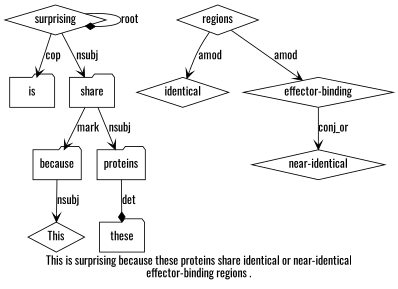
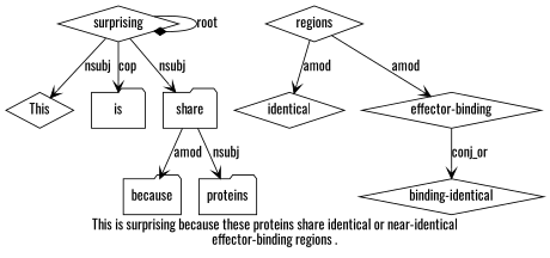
  digraph {
    fontname=Oswald
    label="This is surprising because these proteins share identical or near-identical\neffector-binding regions ."
    node [fillcolor=white fontname=Oswald shape=diamond style=filled]
    edge [arrowhead=vee fontname=Oswald]
    n1 [label=surprising]
    n2 [label=This]
    n3 [label=is shape=folder]
    n4 [label=share shape=folder]
    n5 [label=because shape=folder]
    n6 [label=proteins shape=folder]
-   n7 [label=these shape=folder]
    n8 [label=regions]
    n9 [label=identical]
    n10 [label="effector-binding"]
-   n11 [label="near-identical"]
+   n11 [label="binding-identical"]
    n1 -> n1 [arrowhead=diamond label=root]
-   n5 -> n2 [label=nsubj]
+   n1 -> n2 [label=nsubj]
    n1 -> n3 [label=cop]
    n1 -> n4 [label=nsubj]
-   n4 -> n5 [label=mark]
+   n4 -> n5 [label=amod]
    n4 -> n6 [label=nsubj]
-   n6 -> n7 [arrowhead=diamond label=det]
    n8 -> n9 [label=amod]
    n8 -> n10 [label=amod]
    n10 -> n11 [label=conj_or]
  }
